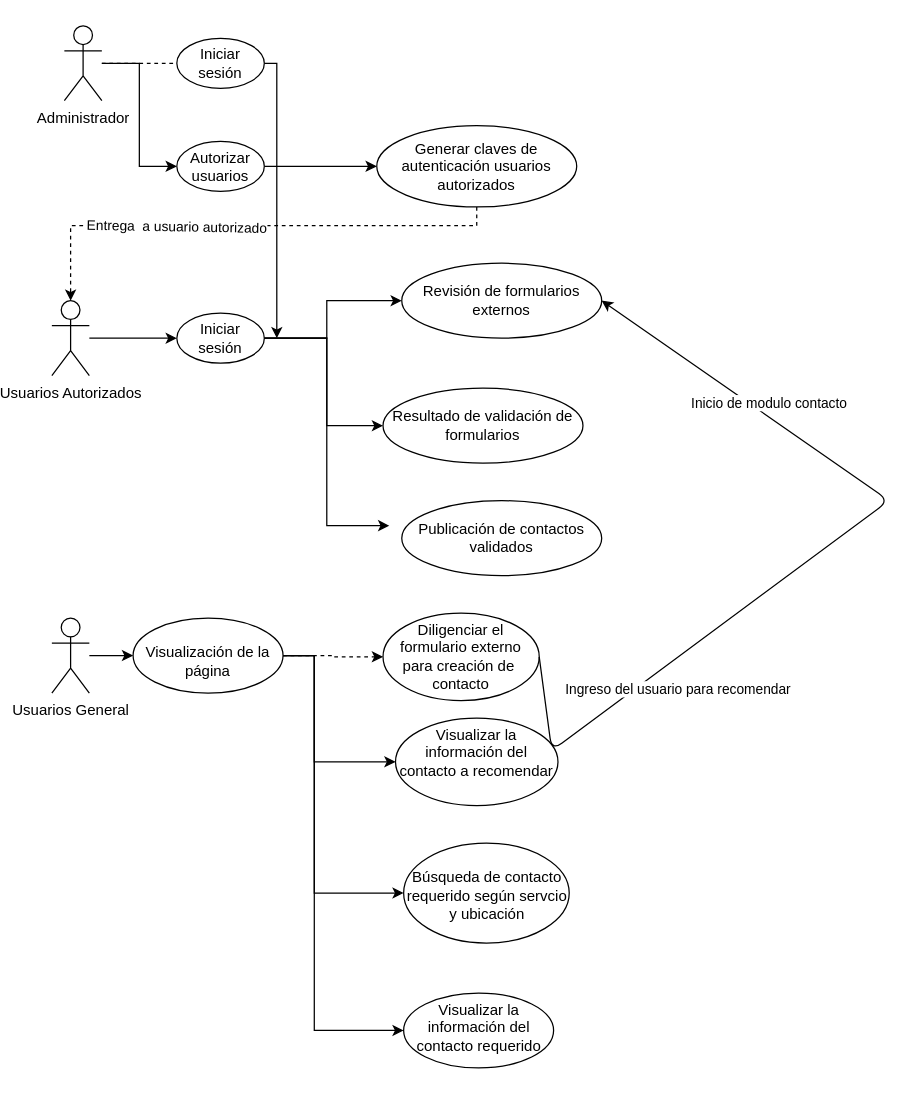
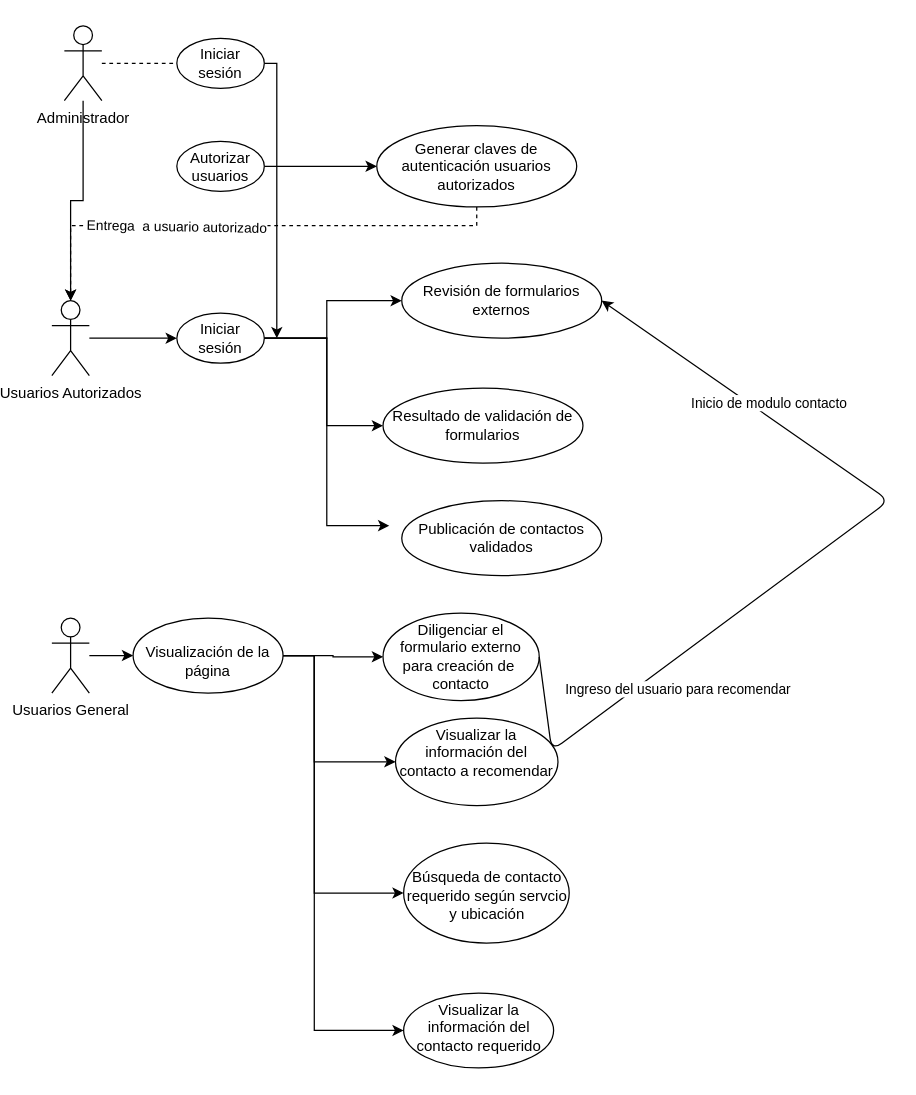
  <mxCell id="0" />
  <mxCell id="1" parent="0" />
  <mxCell id="2" style="edgeStyle=orthogonalEdgeStyle;rounded=0;orthogonalLoop=1;jettySize=auto;html=1;exitX=1;exitY=0.5;exitDx=0;exitDy=0;" edge="1" parent="1" source="5"><mxGeometry relative="1" as="geometry"><mxPoint x="45" y="100" as="sourcePoint" /><mxPoint x="200" y="270" as="targetPoint" /><Array as="points"><mxPoint x="200" y="50" /></Array></mxGeometry></mxCell>
- <mxCell id="3" style="edgeStyle=orthogonalEdgeStyle;rounded=0;orthogonalLoop=1;jettySize=auto;html=1;entryX=0;entryY=0.5;entryDx=0;entryDy=0;" parent="1" source="4" target="7" edge="1"><mxGeometry relative="1" as="geometry" /></mxCell>
+ <mxCell id="3" style="edgeStyle=orthogonalEdgeStyle;rounded=0;orthogonalLoop=1;jettySize=auto;html=1;" parent="1" source="4" target="15" edge="1"><mxGeometry relative="1" as="geometry" /></mxCell>
  <mxCell id="4" value="Administrador" style="shape=umlActor;verticalLabelPosition=bottom;verticalAlign=top;html=1;outlineConnect=0;" parent="1" vertex="1"><mxGeometry x="30" y="20" width="30" height="60" as="geometry" /></mxCell>
  <mxCell id="5" value="Iniciar sesión" style="ellipse;whiteSpace=wrap;html=1;" parent="1" vertex="1"><mxGeometry x="120" y="30" width="70" height="40" as="geometry" /></mxCell>
  <mxCell id="6" style="edgeStyle=orthogonalEdgeStyle;rounded=0;orthogonalLoop=1;jettySize=auto;html=1;exitX=1;exitY=0.5;exitDx=0;exitDy=0;entryX=0;entryY=0.5;entryDx=0;entryDy=0;" parent="1" source="7" edge="1" target="10"><mxGeometry relative="1" as="geometry"><mxPoint x="270" y="205" as="targetPoint" /></mxGeometry></mxCell>
  <mxCell id="7" value="Autorizar usuarios" style="ellipse;whiteSpace=wrap;html=1;" parent="1" vertex="1"><mxGeometry x="120" y="112.5" width="70" height="40" as="geometry" /></mxCell>
  <mxCell id="8" style="edgeStyle=orthogonalEdgeStyle;rounded=0;orthogonalLoop=1;jettySize=auto;html=1;exitX=0.5;exitY=1;exitDx=0;exitDy=0;dashed=1;" parent="1" source="10" edge="1"><mxGeometry relative="1" as="geometry"><mxPoint x="35" y="240" as="targetPoint" /><Array as="points"><mxPoint x="360" y="180" /><mxPoint x="35" y="180" /></Array></mxGeometry></mxCell>
  <mxCell id="9" value="Entrega&amp;nbsp; a usuario autorizado" style="edgeLabel;html=1;align=center;verticalAlign=middle;resizable=0;points=[];rotation=1;" parent="8" vertex="1" connectable="0"><mxGeometry x="-0.045" relative="1" as="geometry"><mxPoint x="-64" as="offset" /></mxGeometry></mxCell>
  <mxCell id="10" value="Generar claves de autenticación usuarios autorizados" style="ellipse;whiteSpace=wrap;html=1;" parent="1" vertex="1"><mxGeometry x="280" y="100" width="160" height="65" as="geometry" /></mxCell>
  <mxCell id="11" value="Revisión de formularios externos" style="ellipse;whiteSpace=wrap;html=1;" parent="1" vertex="1"><mxGeometry x="300" y="210" width="160" height="60" as="geometry" /></mxCell>
  <mxCell id="12" value="Resultado de validación de formularios" style="ellipse;whiteSpace=wrap;html=1;" parent="1" vertex="1"><mxGeometry x="285" y="310" width="160" height="60" as="geometry" /></mxCell>
  <mxCell id="13" value="Publicación de contactos validados" style="ellipse;whiteSpace=wrap;html=1;" parent="1" vertex="1"><mxGeometry x="300" y="400" width="160" height="60" as="geometry" /></mxCell>
  <mxCell id="14" style="edgeStyle=orthogonalEdgeStyle;rounded=0;orthogonalLoop=1;jettySize=auto;html=1;" parent="1" source="15" target="19" edge="1"><mxGeometry relative="1" as="geometry" /></mxCell>
  <mxCell id="15" value="Usuarios Autorizados" style="shape=umlActor;verticalLabelPosition=bottom;verticalAlign=top;html=1;outlineConnect=0;" parent="1" vertex="1"><mxGeometry x="20" y="240" width="30" height="60" as="geometry" /></mxCell>
  <mxCell id="16" value="" style="endArrow=none;dashed=1;html=1;entryX=0;entryY=0.5;entryDx=0;entryDy=0;edgeStyle=orthogonalEdgeStyle;" parent="1" source="4" target="5" edge="1"><mxGeometry width="50" height="50" relative="1" as="geometry"><mxPoint x="140" y="140" as="sourcePoint" /><mxPoint x="190" y="90" as="targetPoint" /></mxGeometry></mxCell>
  <mxCell id="17" style="edgeStyle=orthogonalEdgeStyle;rounded=0;orthogonalLoop=1;jettySize=auto;html=1;exitX=1;exitY=0.5;exitDx=0;exitDy=0;entryX=0;entryY=0.5;entryDx=0;entryDy=0;" parent="1" source="19" target="11" edge="1"><mxGeometry relative="1" as="geometry"><Array as="points"><mxPoint x="240" y="270" /><mxPoint x="240" y="240" /></Array></mxGeometry></mxCell>
  <mxCell id="18" style="edgeStyle=orthogonalEdgeStyle;rounded=0;orthogonalLoop=1;jettySize=auto;html=1;exitX=1;exitY=0.5;exitDx=0;exitDy=0;entryX=0;entryY=0.5;entryDx=0;entryDy=0;" parent="1" source="19" target="12" edge="1"><mxGeometry relative="1" as="geometry"><Array as="points"><mxPoint x="240" y="270" /><mxPoint x="240" y="340" /></Array></mxGeometry></mxCell>
  <mxCell id="19" value="Iniciar sesión" style="ellipse;whiteSpace=wrap;html=1;" parent="1" vertex="1"><mxGeometry x="120" y="250" width="70" height="40" as="geometry" /></mxCell>
  <mxCell id="20" style="edgeStyle=orthogonalEdgeStyle;rounded=0;orthogonalLoop=1;jettySize=auto;html=1;exitX=1;exitY=0.5;exitDx=0;exitDy=0;" edge="1" parent="1" source="19"><mxGeometry relative="1" as="geometry"><mxPoint x="200" y="280" as="sourcePoint" /><mxPoint x="290" y="420" as="targetPoint" /><Array as="points"><mxPoint x="240" y="270" /><mxPoint x="240" y="420" /></Array></mxGeometry></mxCell>
  <mxCell id="21" value="" style="edgeStyle=orthogonalEdgeStyle;rounded=0;orthogonalLoop=1;jettySize=auto;html=1;" edge="1" parent="1" source="22" target="27"><mxGeometry relative="1" as="geometry" /></mxCell>
  <mxCell id="22" value="Usuarios General" style="shape=umlActor;verticalLabelPosition=bottom;verticalAlign=top;html=1;outlineConnect=0;" vertex="1" parent="1"><mxGeometry x="20" y="494" width="30" height="60" as="geometry" /></mxCell>
- <mxCell id="23" value="" style="edgeStyle=orthogonalEdgeStyle;rounded=0;orthogonalLoop=1;jettySize=auto;html=1;dashed=1;" edge="1" parent="1" source="27" target="28"><mxGeometry relative="1" as="geometry" /></mxCell>
+ <mxCell id="23" value="" style="edgeStyle=orthogonalEdgeStyle;rounded=0;orthogonalLoop=1;jettySize=auto;html=1;" edge="1" parent="1" source="27" target="28"><mxGeometry relative="1" as="geometry" /></mxCell>
  <mxCell id="24" value="" style="edgeStyle=orthogonalEdgeStyle;rounded=0;orthogonalLoop=1;jettySize=auto;html=1;entryX=0;entryY=0.5;entryDx=0;entryDy=0;" edge="1" parent="1" source="27" target="29"><mxGeometry relative="1" as="geometry"><Array as="points"><mxPoint x="230" y="524" /><mxPoint x="230" y="714" /></Array></mxGeometry></mxCell>
  <mxCell id="25" value="" style="edgeStyle=orthogonalEdgeStyle;rounded=0;orthogonalLoop=1;jettySize=auto;html=1;entryX=0;entryY=0.5;entryDx=0;entryDy=0;" edge="1" parent="1" source="27" target="30"><mxGeometry relative="1" as="geometry"><Array as="points"><mxPoint x="230" y="524" /><mxPoint x="230" y="609" /></Array></mxGeometry></mxCell>
  <mxCell id="26" value="" style="edgeStyle=orthogonalEdgeStyle;rounded=0;orthogonalLoop=1;jettySize=auto;html=1;entryX=0;entryY=0.5;entryDx=0;entryDy=0;" edge="1" parent="1" source="27" target="31"><mxGeometry relative="1" as="geometry"><Array as="points"><mxPoint x="230" y="524" /><mxPoint x="230" y="824" /></Array></mxGeometry></mxCell>
  <mxCell id="27" value="&lt;br&gt;Visualización de la &lt;br&gt;página" style="ellipse;whiteSpace=wrap;html=1;verticalAlign=top;" vertex="1" parent="1"><mxGeometry x="85" y="494" width="120" height="60" as="geometry" /></mxCell>
  <mxCell id="28" value="Diligenciar el formulario externo para creación de&amp;nbsp; contacto" style="ellipse;whiteSpace=wrap;html=1;verticalAlign=top;" vertex="1" parent="1"><mxGeometry x="285" y="490" width="125" height="70" as="geometry" /></mxCell>
  <mxCell id="29" value="&lt;br&gt;Búsqueda de contacto requerido según servcio y ubicación" style="ellipse;whiteSpace=wrap;html=1;verticalAlign=top;" vertex="1" parent="1"><mxGeometry x="301.5" y="674" width="132.5" height="80" as="geometry" /></mxCell>
  <mxCell id="30" value="Visualizar la información del contacto a recomendar" style="ellipse;whiteSpace=wrap;html=1;verticalAlign=top;" vertex="1" parent="1"><mxGeometry x="295" y="574" width="130" height="70" as="geometry" /></mxCell>
  <mxCell id="31" value="Visualizar la información del contacto requerido" style="ellipse;whiteSpace=wrap;html=1;verticalAlign=top;" vertex="1" parent="1"><mxGeometry x="301.5" y="794" width="120" height="60" as="geometry" /></mxCell>
  <mxCell id="32" value="" style="endArrow=classic;html=1;exitX=1;exitY=0.5;exitDx=0;exitDy=0;entryX=1;entryY=0.5;entryDx=0;entryDy=0;" edge="1" parent="1" source="28" target="11"><mxGeometry relative="1" as="geometry"><mxPoint x="550" y="310" as="sourcePoint" /><mxPoint x="630" y="470" as="targetPoint" /><Array as="points"><mxPoint x="420" y="600" /><mxPoint x="690" y="400" /></Array></mxGeometry></mxCell>
  <mxCell id="33" value="Ingreso del usuario para recomendar" style="edgeLabel;resizable=0;html=1;align=center;verticalAlign=middle;" connectable="0" vertex="1" parent="32"><mxGeometry relative="1" as="geometry"><mxPoint x="-117" y="111" as="offset" /></mxGeometry></mxCell>
  <mxCell id="34" value="Inicio de modulo contacto" style="edgeLabel;resizable=0;html=1;align=left;verticalAlign=bottom;" connectable="0" vertex="1" parent="32"><mxGeometry x="-1" relative="1" as="geometry"><mxPoint x="120" y="-195" as="offset" /></mxGeometry></mxCell>
